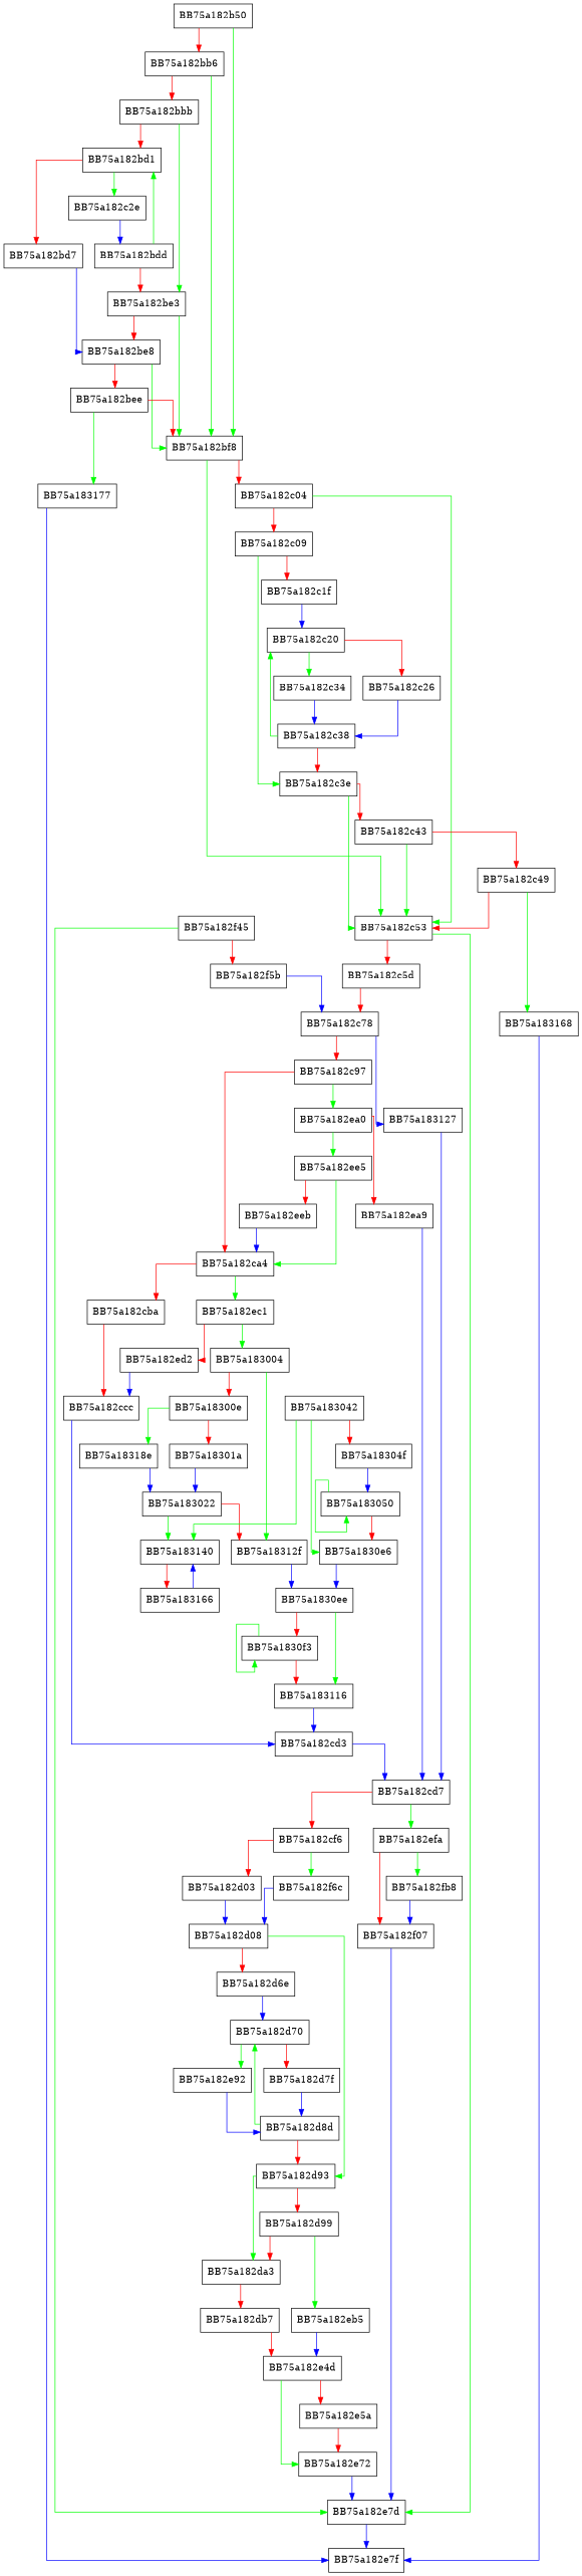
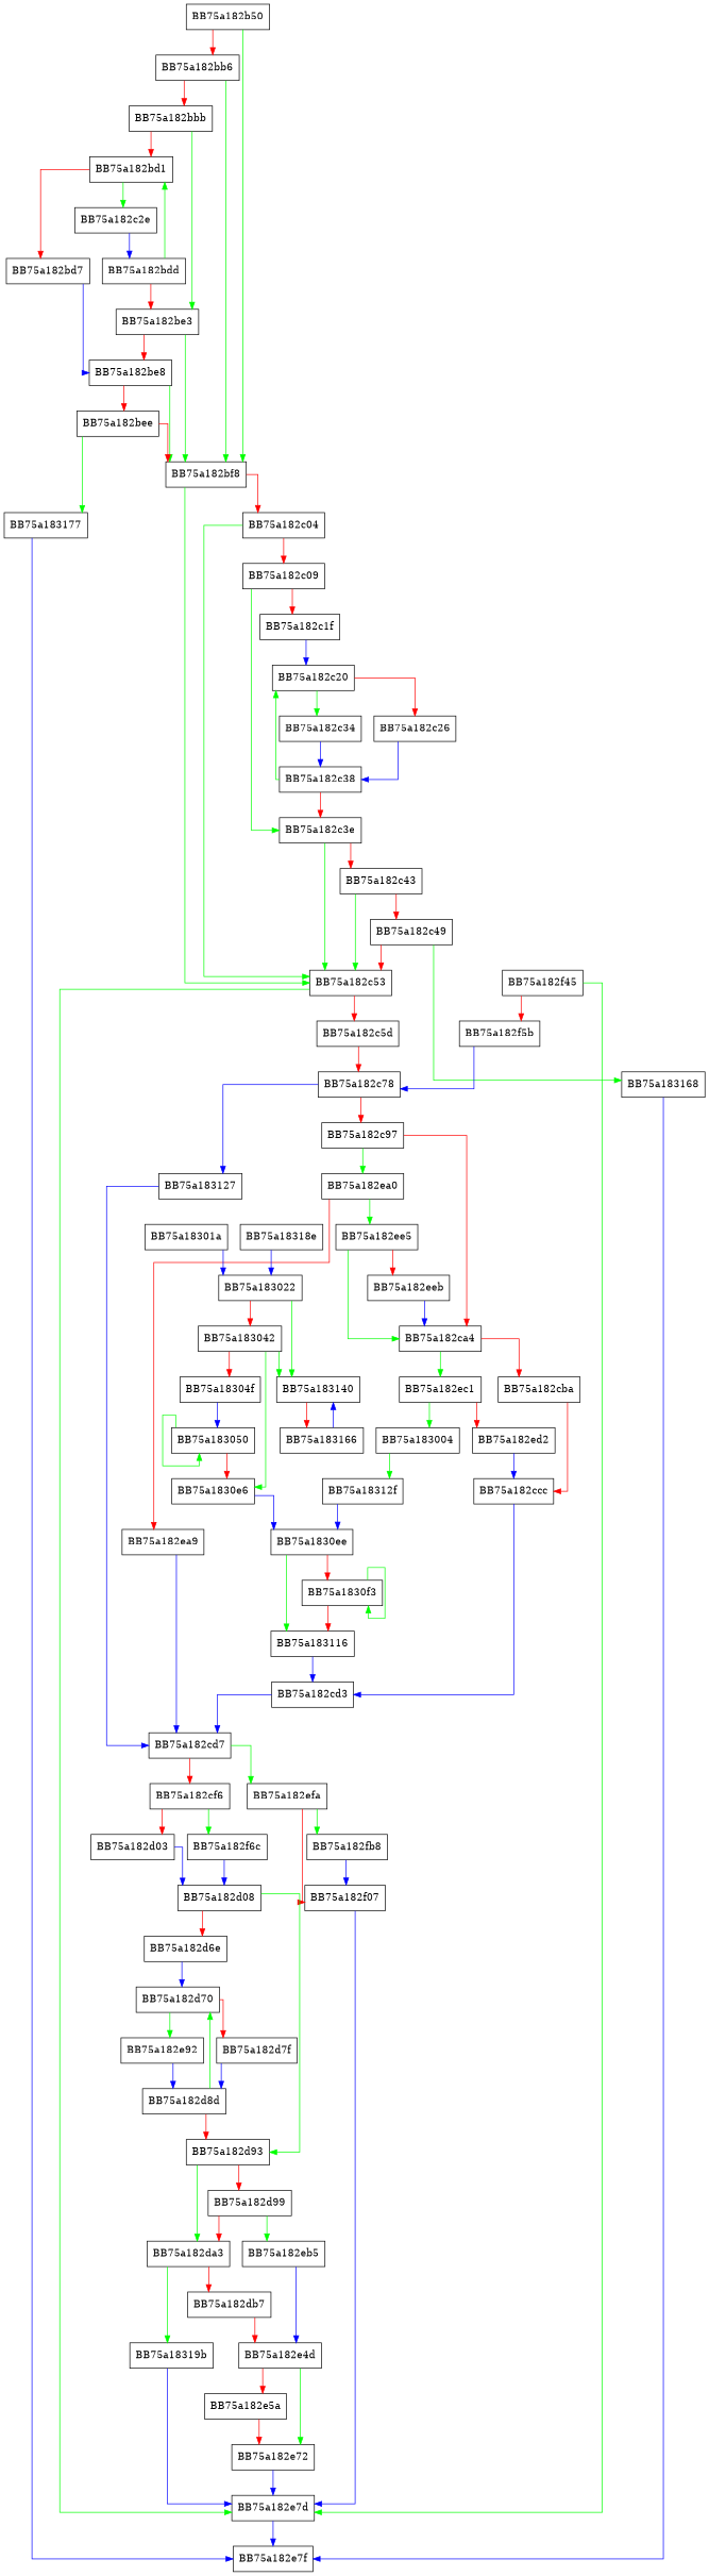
  digraph {
    splines=ortho
    node [shape=box]
    edge [color=red]
    BB75a182b50
    BB75a182bf8
    BB75a182bb6
    BB75a182c53
    BB75a182c04
    BB75a182bbb
    BB75a182e7d
    BB75a182c5d
    BB75a182c09
    BB75a182be3
    BB75a182bd1
    BB75a182be8
    BB75a182c2e
    BB75a182bd7
    BB75a182bee
    BB75a182bdd
    BB75a183177
    BB75a182e7f
    BB75a182c78
    BB75a182c3e
    BB75a182c1f
    BB75a182c43
    BB75a182c20
    BB75a182c49
    BB75a182c34
    BB75a182c26
    BB75a182c38
    BB75a183168
    BB75a182f45
    BB75a182f5b
    BB75a183127
    BB75a182c97
    BB75a182cd7
    BB75a182ea0
    BB75a182ca4
    BB75a182efa
    BB75a182cf6
    BB75a182ee5
    BB75a182ea9
    BB75a182ec1
    BB75a182cba
    BB75a182eeb
    BB75a183004
    BB75a182ed2
    BB75a182ccc
    BB75a18312f
-   BB75a18300e
    BB75a182cd3
    BB75a182fb8
    BB75a182f07
    BB75a182f6c
    BB75a182d03
    BB75a182d08
    BB75a182d93
    BB75a182d6e
    BB75a182da3
    BB75a182d99
    BB75a182d70
+   BB75a18319b
    BB75a182db7
    BB75a182eb5
    BB75a182e92
    BB75a182d7f
    BB75a182d8d
    BB75a182e4d
    BB75a182e72
    BB75a182e5a
    BB75a1830ee
    BB75a18318e
    BB75a18301a
    BB75a183116
    BB75a1830f3
    BB75a183022
    BB75a183140
    BB75a183042
    BB75a183166
    BB75a1830e6
    BB75a18304f
    BB75a183050
    BB75a182b50 -> BB75a182bf8 [color=green]
    BB75a182b50 -> BB75a182bb6
    BB75a182bf8 -> BB75a182c53 [color=green]
    BB75a182bf8 -> BB75a182c04
    BB75a182bb6 -> BB75a182bf8 [color=green]
    BB75a182bb6 -> BB75a182bbb
    BB75a182c53 -> BB75a182e7d [color=green]
    BB75a182c53 -> BB75a182c5d
    BB75a182c04 -> BB75a182c53 [color=green]
    BB75a182c04 -> BB75a182c09
    BB75a182bbb -> BB75a182be3 [color=green]
    BB75a182bbb -> BB75a182bd1
    BB75a182e7d -> BB75a182e7f [color=blue]
    BB75a182c5d -> BB75a182c78
    BB75a182c09 -> BB75a182c3e [color=green]
    BB75a182c09 -> BB75a182c1f
    BB75a182be3 -> BB75a182bf8 [color=green]
    BB75a182be3 -> BB75a182be8
    BB75a182bd1 -> BB75a182c2e [color=green]
    BB75a182bd1 -> BB75a182bd7
    BB75a182be8 -> BB75a182bf8 [color=green]
    BB75a182be8 -> BB75a182bee
    BB75a182c2e -> BB75a182bdd [color=blue]
    BB75a182bd7 -> BB75a182be8 [color=blue]
    BB75a182bee -> BB75a182bf8
    BB75a182bee -> BB75a183177 [color=green]
    BB75a182bdd -> BB75a182be3
    BB75a182bdd -> BB75a182bd1 [color=green]
    BB75a183177 -> BB75a182e7f [color=blue]
    BB75a182c78 -> BB75a183127 [color=blue]
    BB75a182c78 -> BB75a182c97
    BB75a182c3e -> BB75a182c53 [color=green]
    BB75a182c3e -> BB75a182c43
    BB75a182c1f -> BB75a182c20 [color=blue]
    BB75a182c43 -> BB75a182c53 [color=green]
    BB75a182c43 -> BB75a182c49
    BB75a182c20 -> BB75a182c34 [color=green]
    BB75a182c20 -> BB75a182c26
    BB75a182c49 -> BB75a182c53
    BB75a182c49 -> BB75a183168 [color=green]
    BB75a182c34 -> BB75a182c38 [color=blue]
    BB75a182c26 -> BB75a182c38 [color=blue]
    BB75a182c38 -> BB75a182c3e
    BB75a182c38 -> BB75a182c20 [color=green]
    BB75a183168 -> BB75a182e7f [color=blue]
    BB75a182f45 -> BB75a182e7d [color=green]
    BB75a182f45 -> BB75a182f5b
    BB75a182f5b -> BB75a182c78 [color=blue]
    BB75a183127 -> BB75a182cd7 [color=blue]
    BB75a182c97 -> BB75a182ea0 [color=green]
    BB75a182c97 -> BB75a182ca4
    BB75a182cd7 -> BB75a182efa [color=green]
    BB75a182cd7 -> BB75a182cf6
    BB75a182ea0 -> BB75a182ee5 [color=green]
    BB75a182ea0 -> BB75a182ea9
    BB75a182ca4 -> BB75a182ec1 [color=green]
    BB75a182ca4 -> BB75a182cba
    BB75a182efa -> BB75a182fb8 [color=green]
    BB75a182efa -> BB75a182f07
    BB75a182cf6 -> BB75a182f6c [color=green]
    BB75a182cf6 -> BB75a182d03
    BB75a182ee5 -> BB75a182ca4 [color=green]
    BB75a182ee5 -> BB75a182eeb
    BB75a182ea9 -> BB75a182cd7 [color=blue]
    BB75a182ec1 -> BB75a183004 [color=green]
    BB75a182ec1 -> BB75a182ed2
    BB75a182cba -> BB75a182ccc
    BB75a182eeb -> BB75a182ca4 [color=blue]
    BB75a183004 -> BB75a18312f [color=green]
-   BB75a183004 -> BB75a18300e
    BB75a182ed2 -> BB75a182ccc [color=blue]
    BB75a182ccc -> BB75a182cd3 [color=blue]
    BB75a18312f -> BB75a1830ee [color=blue]
-   BB75a18300e -> BB75a18318e [color=green]
-   BB75a18300e -> BB75a18301a
    BB75a182cd3 -> BB75a182cd7 [color=blue]
    BB75a182fb8 -> BB75a182f07 [color=blue]
    BB75a182f07 -> BB75a182e7d [color=blue]
    BB75a182f6c -> BB75a182d08 [color=blue]
    BB75a182d03 -> BB75a182d08 [color=blue]
    BB75a182d08 -> BB75a182d93 [color=green]
    BB75a182d08 -> BB75a182d6e
    BB75a182d93 -> BB75a182da3 [color=green]
    BB75a182d93 -> BB75a182d99
    BB75a182d6e -> BB75a182d70 [color=blue]
+   BB75a182da3 -> BB75a18319b [color=green]
    BB75a182da3 -> BB75a182db7
    BB75a182d99 -> BB75a182da3
    BB75a182d99 -> BB75a182eb5 [color=green]
    BB75a182d70 -> BB75a182e92 [color=green]
    BB75a182d70 -> BB75a182d7f
+   BB75a18319b -> BB75a182e7d [color=blue]
    BB75a182db7 -> BB75a182e4d
    BB75a182eb5 -> BB75a182e4d [color=blue]
    BB75a182e92 -> BB75a182d8d [color=blue]
    BB75a182d7f -> BB75a182d8d [color=blue]
    BB75a182d8d -> BB75a182d93
    BB75a182d8d -> BB75a182d70 [color=green]
    BB75a182e4d -> BB75a182e72 [color=green]
    BB75a182e4d -> BB75a182e5a
    BB75a182e72 -> BB75a182e7d [color=blue]
    BB75a182e5a -> BB75a182e72
    BB75a1830ee -> BB75a183116 [color=green]
    BB75a1830ee -> BB75a1830f3
    BB75a18318e -> BB75a183022 [color=blue]
    BB75a18301a -> BB75a183022 [color=blue]
    BB75a183116 -> BB75a182cd3 [color=blue]
    BB75a1830f3 -> BB75a183116
    BB75a1830f3 -> BB75a1830f3 [color=green]
    BB75a183022 -> BB75a183140 [color=green]
-   BB75a183022 -> BB75a18312f
+   BB75a183022 -> BB75a183042
    BB75a183140 -> BB75a183166
    BB75a183042 -> BB75a183140 [color=green]
    BB75a183042 -> BB75a1830e6 [color=green]
    BB75a183042 -> BB75a18304f
    BB75a183166 -> BB75a183140 [color=blue]
    BB75a1830e6 -> BB75a1830ee [color=blue]
    BB75a18304f -> BB75a183050 [color=blue]
    BB75a183050 -> BB75a1830e6
    BB75a183050 -> BB75a183050 [color=green]
  }
